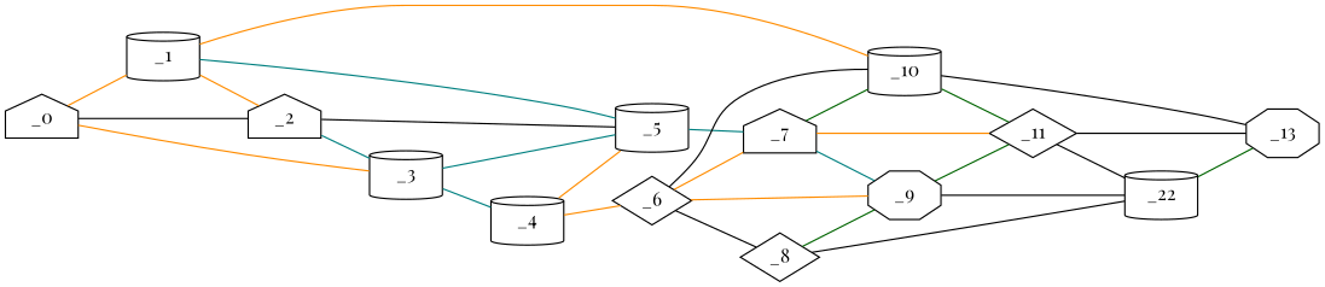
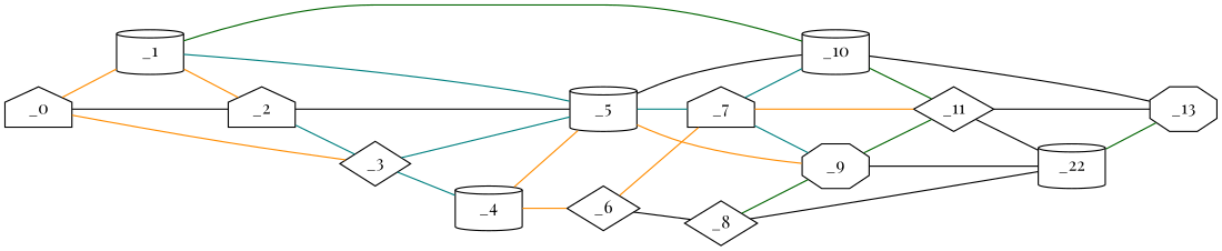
  graph {
    fontname="Playfair Display"
    rankdir=LR
    node [fontname="Playfair Display" shape=cylinder x=125 y=57]
    edge [color=darkorange fontname="Playfair Display" valence=1]
    _0 [shape=house x=6 y=52]
    _1 [x=11 y=85]
    _2 [shape=house x=14 y=68]
-   _3 [x=15 y=39]
+   _3 [shape=diamond x=15 y=39]
    _5 [x=55]
    _10 [x=83 y=94]
    _4 [x=40 y=28]
    _7 [shape=house x=66]
    _11 [shape=diamond x=85 y=74]
    _13 [shape=octagon y=83]
    _6 [shape=diamond x=63 y=27]
    _8 [shape=diamond x=71 y=27]
    _9 [shape=octagon x=78 y=51]
    n14 [label=_22 y=55]
    _0 -- _1
    _0 -- _2 [color=black valence=2]
    _0 -- _3
    _1 -- _2
    _1 -- _5 [color=teal valence=2]
-   _1 -- _10
+   _1 -- _10 [color=darkgreen]
    _2 -- _3 [color=teal]
    _2 -- _5 [color=black valence=2]
    _3 -- _5 [color=teal]
    _3 -- _4 [color=teal]
-   _6 -- _10 [color=black]
+   _5 -- _10 [color=black]
    _5 -- _7 [color=teal valence=2]
    _10 -- _11 [color=darkgreen valence=2]
    _10 -- _13 [color=black]
    _4 -- _5 [valence=2]
    _4 -- _6
-   _7 -- _10 [color=darkgreen]
+   _7 -- _10 [color=teal]
    _7 -- _11 [valence=2]
    _7 -- _9 [color=teal]
    _11 -- _13 [color=black valence=2]
    _11 -- n14 [color=black]
    _6 -- _7
    _6 -- _8 [color=black]
-   _6 -- _9 [valence=2]
+   _5 -- _9 [valence=2]
    _8 -- _9 [color=darkgreen valence=2]
    _8 -- n14 [color=black]
    _9 -- _11 [color=darkgreen valence=2]
    _9 -- n14 [color=black valence=2]
    n14 -- _13 [color=darkgreen]
  }
